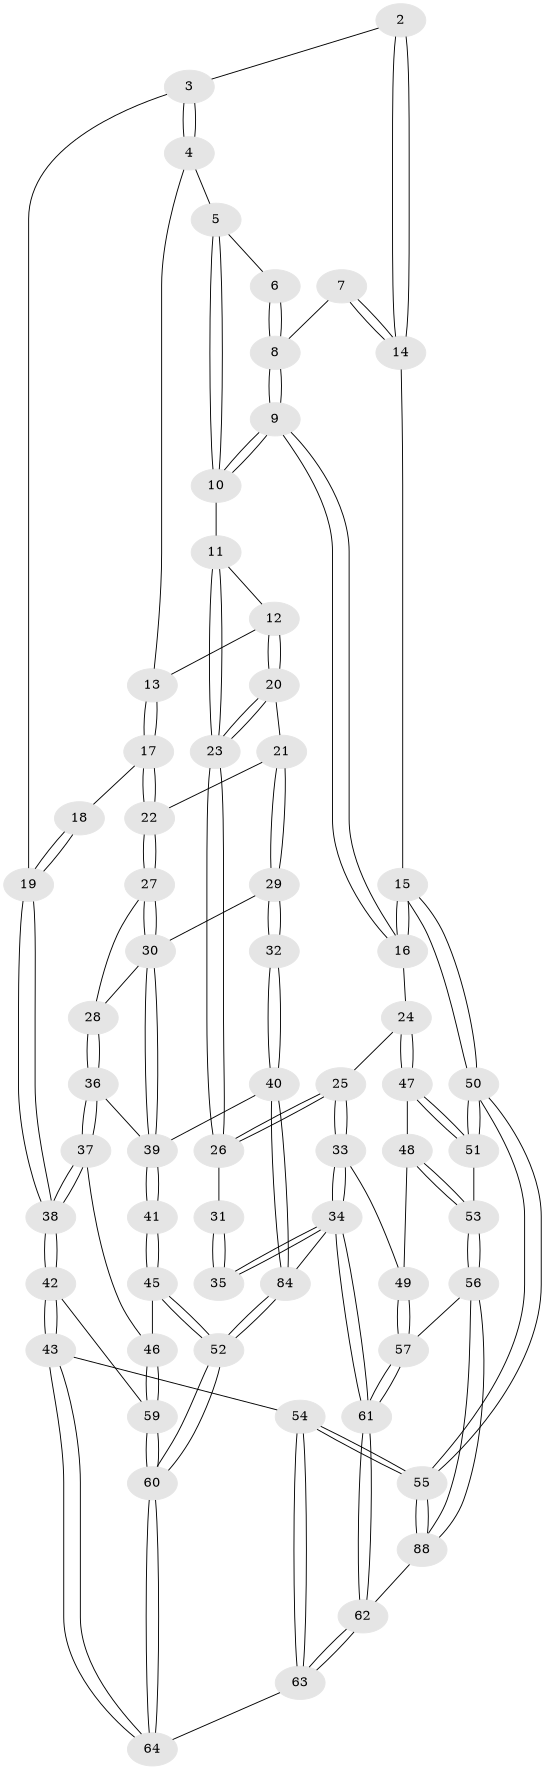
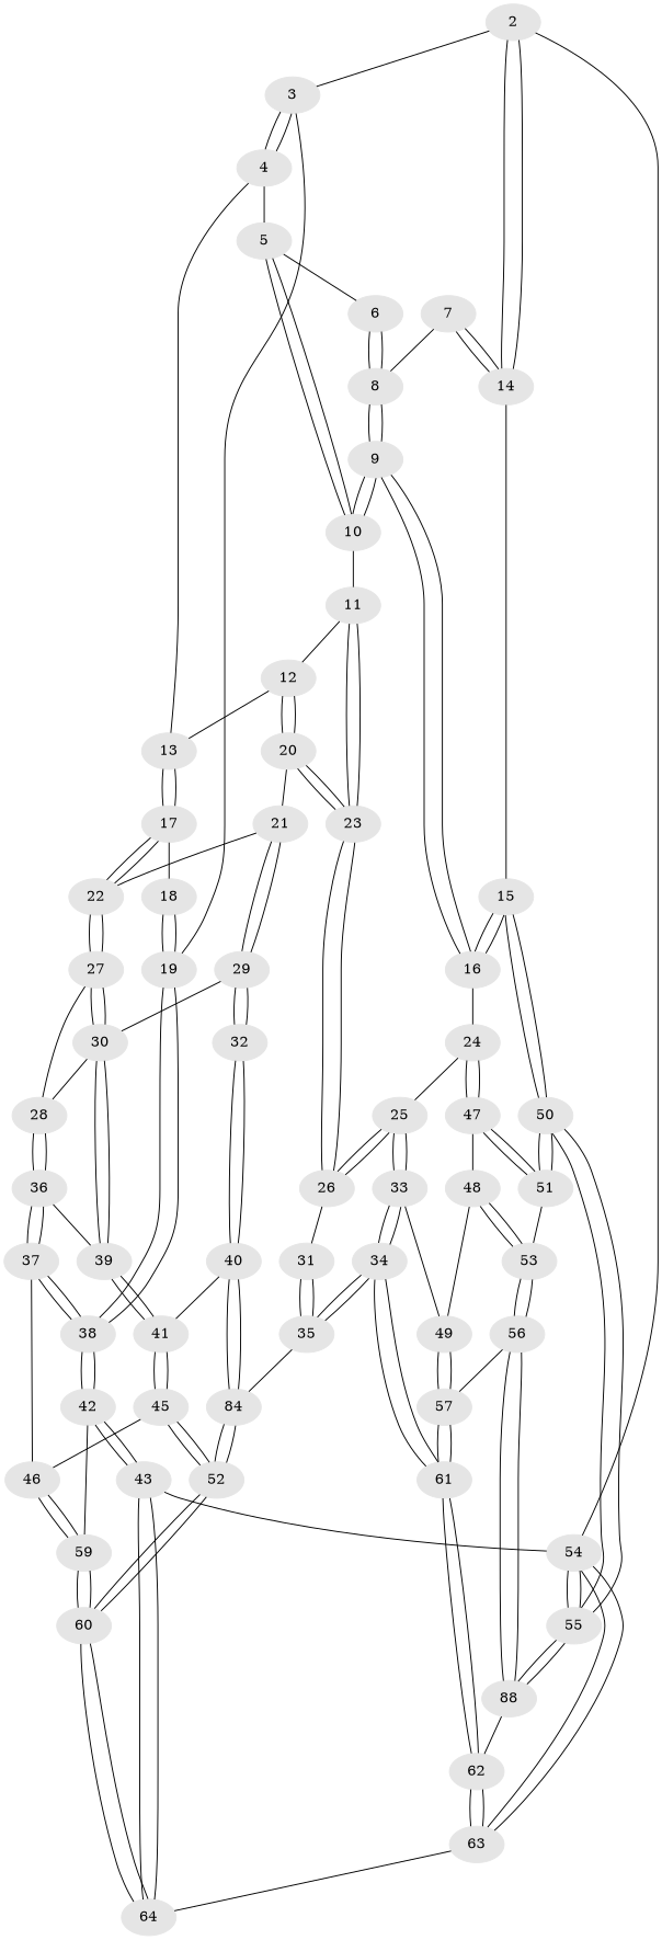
  graph {
    node [color=gray90 style=filled]
    2
    3
    14
    54
    7
    8
    4
    19
    15
    55
    63
    5
    13
    38
    43
    64
    6
    10
    17
    11
    9
    16
    24
    12
    23
    20
    26
    21
    18
    22
    50
    51
    25
    47
    27
    28
    36
    42
    29
    30
    32
    31
    33
    48
    34
    49
    35
    39
    37
    40
    41
    n52 [label=84]
    61
    57
    62
    52
    46
    59
    45
    60
    53
    56
    n63 [label=88]
    2 -- 3
    2 -- 14
    2 -- 14
+   2 -- 54
    3 -- 4
    3 -- 4
    3 -- 19
    14 -- 15
    54 -- 55
    54 -- 55
    54 -- 63
    54 -- 63
    7 -- 14
    7 -- 14
    7 -- 8
    8 -- 9
    8 -- 9
    4 -- 5
    4 -- 13
    19 -- 38
    19 -- 38
    15 -- 16
    15 -- 16
    15 -- 50
    15 -- 50
    55 -- n63
    55 -- n63
    63 -- 64
    5 -- 6
    5 -- 10
    5 -- 10
    13 -- 17
    13 -- 17
    38 -- 42
    38 -- 42
    43 -- 54
    43 -- 64
    43 -- 64
    6 -- 8
    6 -- 8
    10 -- 11
    17 -- 18
    17 -- 22
    17 -- 22
    11 -- 12
    11 -- 23
    11 -- 23
    9 -- 10
    9 -- 10
    9 -- 16
    9 -- 16
    16 -- 24
    24 -- 25
    24 -- 47
    24 -- 47
    12 -- 13
    12 -- 20
    12 -- 20
    23 -- 26
    23 -- 26
    20 -- 23
    20 -- 23
    20 -- 21
    26 -- 31
    21 -- 22
    21 -- 29
    21 -- 29
    18 -- 19
    18 -- 19
    22 -- 27
    22 -- 27
    50 -- 55
    50 -- 55
    50 -- 51
    50 -- 51
    51 -- 53
    25 -- 26
    25 -- 26
    25 -- 33
    25 -- 33
    47 -- 51
    47 -- 51
    47 -- 48
    27 -- 28
    27 -- 30
    27 -- 30
    28 -- 36
    28 -- 36
    36 -- 39
    36 -- 37
    36 -- 37
    42 -- 43
    42 -- 43
    42 -- 59
    29 -- 30
    29 -- 32
    29 -- 32
    30 -- 28
    30 -- 39
    30 -- 39
    32 -- 40
    32 -- 40
    31 -- 35
    31 -- 35
    33 -- 34
    33 -- 34
    33 -- 49
    48 -- 49
    48 -- 53
    48 -- 53
    34 -- 35
    34 -- 35
    34 -- 61
    34 -- 61
    49 -- 57
    49 -- 57
-   34 -- n52
+   35 -- n52
    39 -- 41
    39 -- 41
    37 -- 38
    37 -- 38
    37 -- 46
-   40 -- 39
+   40 -- 41
    40 -- n52
    40 -- n52
    41 -- 45
    41 -- 45
    n52 -- 52
    n52 -- 52
    61 -- 62
    61 -- 62
    57 -- 61
    57 -- 61
    62 -- 63
    62 -- 63
    52 -- 60
    52 -- 60
    46 -- 59
    46 -- 59
    59 -- 60
    59 -- 60
    45 -- 52
    45 -- 52
    45 -- 46
    60 -- 64
    60 -- 64
    53 -- 56
    53 -- 56
    56 -- 57
    56 -- n63
    56 -- n63
    n63 -- 62
  }
